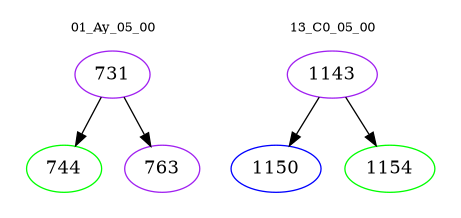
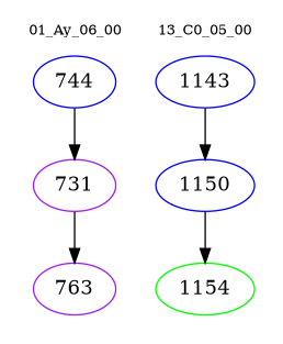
  digraph {
    node [color=purple]
    edge [color=black]
    n1 [label=731]
-   n2 [color=green label=744]
+   n2 [color=blue label=744]
    n3 [label=763]
-   n4 [label=1143]
+   n4 [color=blue label=1143]
    n5 [color=blue label=1150]
    n6 [color=green label=1154]
    subgraph cluster_1 {
      color=white
      fontsize=10
-     label="01_Ay_05_00"
+     label="01_Ay_06_00"
      n1
      n2
      n3
    }
    subgraph cluster_2 {
      color=white
      fontsize=10
      label="13_C0_05_00"
      n4
      n5
      n6
    }
-   n1 -> n2
+   n2 -> n1
    n1 -> n3
    n4 -> n5
-   n4 -> n6
+   n5 -> n6
  }
